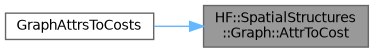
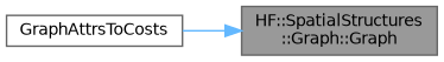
  digraph {
    rankdir=RL
    node [fontname=Helvetica fontsize=10 shape=box style=filled]
-   n1 [color=gray40 fillcolor=grey60 fontcolor=black height=0.2 label="HF::SpatialStructures\l::Graph::AttrToCost" width=0.4]
+   n1 [color=gray40 fillcolor=grey60 fontcolor=black height=0.2 label="HF::SpatialStructures\l::Graph::Graph" width=0.4]
    n2 [color=grey40 fillcolor=white height=0.2 label=GraphAttrsToCosts width=0.4]
    n1 -> n2 [color=steelblue1 dir=back fontname=Helvetica fontsize=10 labelfontname=Helvetica labelfontsize=10 style=solid]
  }
